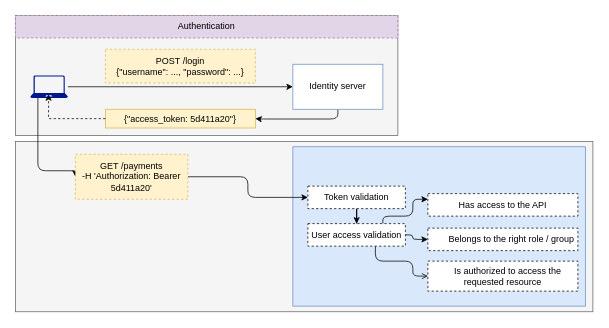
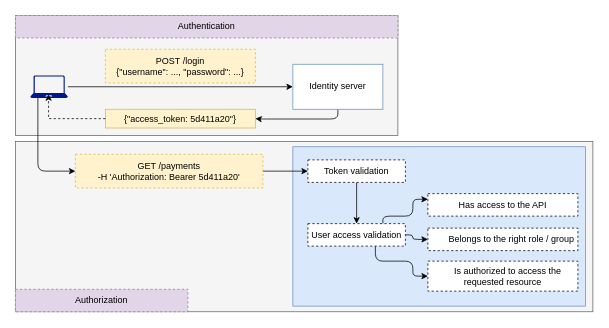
  <mxCell id="0" />
  <mxCell id="1" parent="0" />
  <mxCell id="2" value="" style="rounded=0;whiteSpace=wrap;html=1;fillColor=#f5f5f5;fontColor=#333333;strokeColor=#666666;" parent="1" vertex="1"><mxGeometry x="20" y="188" width="770" height="227" as="geometry" /></mxCell>
  <mxCell id="3" value="" style="rounded=0;whiteSpace=wrap;html=1;fillColor=#f5f5f5;strokeColor=#666666;fontColor=#333333;" parent="1" vertex="1"><mxGeometry x="20" y="20" width="510" height="160" as="geometry" /></mxCell>
  <mxCell id="4" style="edgeStyle=orthogonalEdgeStyle;rounded=1;orthogonalLoop=1;jettySize=auto;html=1;curved=0;" parent="1" source="6" target="8" edge="1"><mxGeometry relative="1" as="geometry" /></mxCell>
  <mxCell id="5" style="edgeStyle=orthogonalEdgeStyle;rounded=1;orthogonalLoop=1;jettySize=auto;html=1;entryX=0;entryY=0.5;entryDx=0;entryDy=0;curved=0;" parent="1" source="6" target="14" edge="1"><mxGeometry relative="1" as="geometry"><Array as="points"><mxPoint x="50" y="227" /></Array></mxGeometry></mxCell>
  <mxCell id="6" value="" style="sketch=0;aspect=fixed;pointerEvents=1;shadow=0;dashed=0;html=1;strokeColor=none;labelPosition=center;verticalLabelPosition=bottom;verticalAlign=top;align=center;fillColor=#00188D;shape=mxgraph.azure.laptop" parent="1" vertex="1"><mxGeometry x="40" y="100" width="50" height="30" as="geometry" /></mxCell>
  <mxCell id="7" style="edgeStyle=orthogonalEdgeStyle;rounded=1;orthogonalLoop=1;jettySize=auto;html=1;entryX=1;entryY=0.5;entryDx=0;entryDy=0;curved=0;" parent="1" source="8" target="11" edge="1"><mxGeometry relative="1" as="geometry"><Array as="points"><mxPoint x="450" y="158" /><mxPoint x="345" y="158" /></Array></mxGeometry></mxCell>
  <mxCell id="8" value="Identity server" style="rounded=0;whiteSpace=wrap;html=1;fillColor=#ffffff;strokeColor=#6c8ebf;" parent="1" vertex="1"><mxGeometry x="390" y="85" width="120" height="60" as="geometry" /></mxCell>
  <mxCell id="9" value="" style="rounded=0;whiteSpace=wrap;html=1;fillColor=#dae8fc;strokeColor=#6c8ebf;" parent="1" vertex="1"><mxGeometry x="390" y="195" width="390" height="212.5" as="geometry" /></mxCell>
  <mxCell id="10" value="POST /login&lt;div&gt;{&quot;username&quot;: ..., &quot;password&quot;: ...}&lt;/div&gt;" style="text;html=1;align=center;verticalAlign=middle;whiteSpace=wrap;rounded=0;dashed=1;fillColor=#fff2cc;strokeColor=#d6b656;" parent="1" vertex="1"><mxGeometry x="140" y="65" width="200" height="45" as="geometry" /></mxCell>
  <mxCell id="11" value="{&quot;access_token: 5d411a20&quot;}" style="rounded=0;whiteSpace=wrap;html=1;fillColor=#fff2cc;strokeColor=#d6b656;" parent="1" vertex="1"><mxGeometry x="140" y="145" width="200" height="25" as="geometry" /></mxCell>
  <mxCell id="12" style="edgeStyle=orthogonalEdgeStyle;rounded=0;orthogonalLoop=1;jettySize=auto;html=1;entryX=0.485;entryY=0.835;entryDx=0;entryDy=0;entryPerimeter=0;dashed=1;" parent="1" source="11" target="6" edge="1"><mxGeometry relative="1" as="geometry" /></mxCell>
  <mxCell id="13" style="edgeStyle=orthogonalEdgeStyle;rounded=1;orthogonalLoop=1;jettySize=auto;html=1;entryX=0;entryY=0.5;entryDx=0;entryDy=0;curved=0;" parent="1" source="14" target="16" edge="1"><mxGeometry relative="1" as="geometry" /></mxCell>
- <mxCell id="14" value="GET /payments&lt;div&gt;-H 'Authorization: Bearer 5d411a20'&lt;/div&gt;" style="text;html=1;align=center;verticalAlign=middle;whiteSpace=wrap;rounded=0;strokeColor=#d6b656;dashed=1;fillColor=#fff2cc;" parent="1" vertex="1"><mxGeometry x="100" y="205" width="150" height="60" as="geometry" /></mxCell>
+ <mxCell id="14" value="GET /payments&lt;div&gt;-H 'Authorization: Bearer 5d411a20'&lt;/div&gt;" style="text;html=1;align=center;verticalAlign=middle;whiteSpace=wrap;rounded=0;strokeColor=#d6b656;dashed=1;fillColor=#fff2cc;" parent="1" vertex="1"><mxGeometry x="100" y="205" width="250" height="45" as="geometry" /></mxCell>
  <mxCell id="15" style="edgeStyle=orthogonalEdgeStyle;rounded=0;orthogonalLoop=1;jettySize=auto;html=1;entryX=0.5;entryY=0;entryDx=0;entryDy=0;" parent="1" source="16" target="20" edge="1"><mxGeometry relative="1" as="geometry" /></mxCell>
- <mxCell id="16" value="Token validation" style="text;html=1;align=center;verticalAlign=middle;whiteSpace=wrap;rounded=0;strokeColor=default;dashed=1;fillColor=default;" parent="1" vertex="1"><mxGeometry x="410" y="247.5" width="130" height="30" as="geometry" /></mxCell>
+ <mxCell id="16" value="Token validation" style="text;html=1;align=center;verticalAlign=middle;whiteSpace=wrap;rounded=0;strokeColor=default;dashed=1;fillColor=default;" parent="1" vertex="1"><mxGeometry x="410" y="212.5" width="130" height="30" as="geometry" /></mxCell>
  <mxCell id="17" style="edgeStyle=orthogonalEdgeStyle;rounded=1;orthogonalLoop=1;jettySize=auto;html=1;entryX=0;entryY=0.25;entryDx=0;entryDy=0;curved=0;" parent="1" source="20" target="21" edge="1"><mxGeometry relative="1" as="geometry"><Array as="points"><mxPoint x="510" y="287.5" /><mxPoint x="550" y="287.5" /><mxPoint x="550" y="264.5" /></Array></mxGeometry></mxCell>
- <mxCell id="18" style="edgeStyle=orthogonalEdgeStyle;rounded=1;orthogonalLoop=1;jettySize=auto;html=1;entryX=0;entryY=0.5;entryDx=0;entryDy=0;curved=0;endArrow=open;" parent="1" source="20" target="23" edge="1"><mxGeometry relative="1" as="geometry"><Array as="points"><mxPoint x="500" y="347.5" /><mxPoint x="550" y="347.5" /><mxPoint x="550" y="367.5" /></Array></mxGeometry></mxCell>
+ <mxCell id="18" style="edgeStyle=orthogonalEdgeStyle;rounded=1;orthogonalLoop=1;jettySize=auto;html=1;entryX=0;entryY=0.5;entryDx=0;entryDy=0;curved=0;" parent="1" source="20" target="23" edge="1"><mxGeometry relative="1" as="geometry"><Array as="points"><mxPoint x="500" y="347.5" /><mxPoint x="550" y="347.5" /><mxPoint x="550" y="367.5" /></Array></mxGeometry></mxCell>
  <mxCell id="19" style="edgeStyle=orthogonalEdgeStyle;rounded=1;orthogonalLoop=1;jettySize=auto;html=1;entryX=0;entryY=0.5;entryDx=0;entryDy=0;curved=0;" parent="1" source="20" target="22" edge="1"><mxGeometry relative="1" as="geometry"><Array as="points"><mxPoint x="550" y="312.5" /><mxPoint x="550" y="318.5" /></Array></mxGeometry></mxCell>
  <mxCell id="20" value="User access validation" style="text;html=1;align=center;verticalAlign=middle;whiteSpace=wrap;rounded=0;strokeColor=default;dashed=1;fillColor=default;" parent="1" vertex="1"><mxGeometry x="410" y="297.5" width="130" height="30" as="geometry" /></mxCell>
  <mxCell id="21" value="Has access to the API" style="text;html=1;align=center;verticalAlign=middle;whiteSpace=wrap;rounded=0;strokeColor=default;dashed=1;fillColor=default;" parent="1" vertex="1"><mxGeometry x="570" y="257.5" width="200" height="30" as="geometry" /></mxCell>
  <mxCell id="22" value="&amp;nbsp; &amp;nbsp; &amp;nbsp; &amp;nbsp;Belongs to the right role / group" style="text;html=1;align=center;verticalAlign=middle;whiteSpace=wrap;rounded=0;strokeColor=default;dashed=1;fillColor=default;" parent="1" vertex="1"><mxGeometry x="570" y="303.5" width="200" height="30" as="geometry" /></mxCell>
  <mxCell id="23" value="&amp;nbsp; &amp;nbsp; Is authorized to access the requested resource" style="text;html=1;align=center;verticalAlign=middle;whiteSpace=wrap;rounded=0;strokeColor=default;dashed=1;fillColor=default;" parent="1" vertex="1"><mxGeometry x="570" y="347.5" width="200" height="40" as="geometry" /></mxCell>
  <mxCell id="24" value="Authentication" style="text;html=1;align=center;verticalAlign=middle;whiteSpace=wrap;rounded=0;strokeColor=#9673a6;dashed=1;fillColor=#e1d5e7;" parent="1" vertex="1"><mxGeometry x="20" y="20" width="510" height="30" as="geometry" /></mxCell>
+ <mxCell id="25" value="Authorization" style="text;html=1;align=center;verticalAlign=middle;whiteSpace=wrap;rounded=0;strokeColor=#9673a6;dashed=1;fillColor=#e1d5e7;" parent="1" vertex="1"><mxGeometry x="20" y="385" width="230" height="30" as="geometry" /></mxCell>
  <mxCell id="26" value="" style="shape=image;html=1;verticalAlign=top;verticalLabelPosition=bottom;labelBackgroundColor=#ffffff;imageAspect=0;aspect=fixed;image=https://cdn4.iconfinder.com/data/icons/web-ui-color/128/Checkmark-128.png" parent="1" vertex="1"><mxGeometry x="580" y="264.5" width="16" height="16" as="geometry" /></mxCell>
  <mxCell id="27" value="" style="shape=image;html=1;verticalAlign=top;verticalLabelPosition=bottom;labelBackgroundColor=#ffffff;imageAspect=0;aspect=fixed;image=https://cdn4.iconfinder.com/data/icons/web-ui-color/128/Checkmark-128.png" parent="1" vertex="1"><mxGeometry x="579" y="311.5" width="16" height="16" as="geometry" /></mxCell>
  <mxCell id="28" value="" style="shape=image;html=1;verticalAlign=top;verticalLabelPosition=bottom;labelBackgroundColor=#ffffff;imageAspect=0;aspect=fixed;image=https://cdn4.iconfinder.com/data/icons/web-ui-color/128/Checkmark-128.png" parent="1" vertex="1"><mxGeometry x="580" y="358.5" width="16" height="16" as="geometry" /></mxCell>
